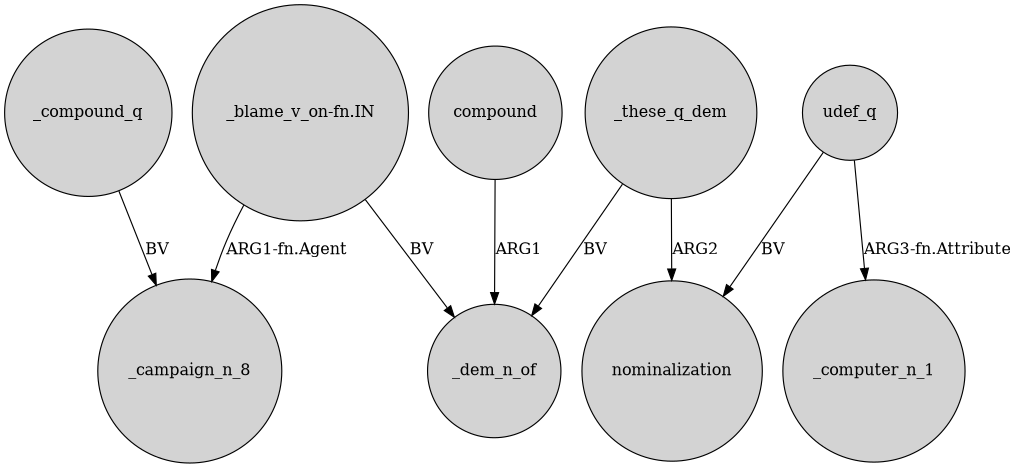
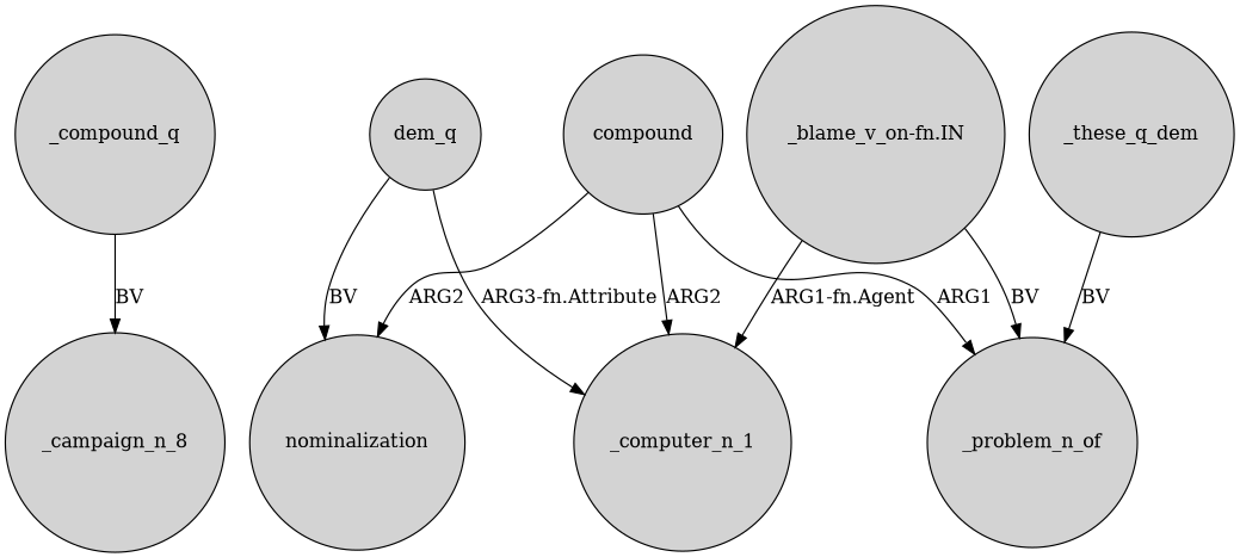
  digraph {
    node [shape=circle style=filled]
    n1 [label=_compound_q]
    n2 [label=_campaign_n_8]
    compound
-   _problem_n_of [label=_dem_n_of]
+   _problem_n_of
    nominalization
    _computer_n_1
    "_blame_v_on-fn.IN"
-   udef_q
+   udef_q [label=dem_q]
    _these_q_dem
    n1 -> n2 [label=BV]
    compound -> _problem_n_of [label=ARG1]
-   _these_q_dem -> nominalization [label=ARG2]
-   "_blame_v_on-fn.IN" -> n2 [label="ARG1-fn.Agent"]
+   compound -> nominalization [label=ARG2]
+   compound -> _computer_n_1 [label=ARG2]
+   "_blame_v_on-fn.IN" -> _computer_n_1 [label="ARG1-fn.Agent"]
    "_blame_v_on-fn.IN" -> _problem_n_of [label=BV]
    udef_q -> nominalization [label=BV]
    udef_q -> _computer_n_1 [label="ARG3-fn.Attribute"]
    _these_q_dem -> _problem_n_of [label=BV]
  }
